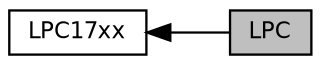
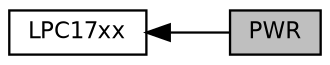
  digraph {
    rankdir=LR
    node [color=black fontname=Helvetica fontsize=10 shape=record style=filled]
-   n1 [fillcolor=grey75 fontcolor=black height=0.2 label=LPC width=0.4]
+   n1 [fillcolor=grey75 fontcolor=black height=0.2 label=PWR width=0.4]
    n2 [fillcolor=white height=0.2 label=LPC17xx width=0.4]
    n2 -> n1 [dir=back fontname=Helvetica fontsize=10 labelfontname=Helvetica labelfontsize=10 shape=plaintext style=solid]
  }
